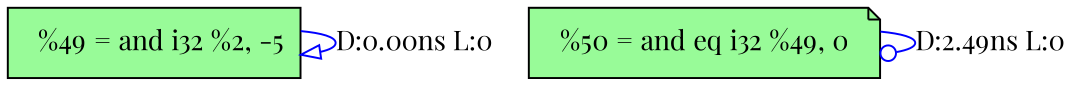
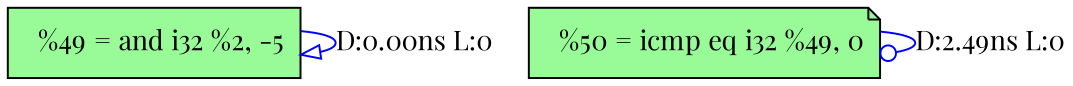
  digraph {
    fontname="Playfair Display"
    node [style=filled fillcolor=palegreen fontname="Playfair Display"]
    edge [color=blue fontname="Playfair Display"]
    n1 [label="  %49 = and i32 %2, -5" shape=box]
-   n2 [label="%50 = and eq i32 %49, 0" shape=note]
+   n2 [label="  %50 = icmp eq i32 %49, 0" shape=note]
    n1 -> n1 [label="D:0.00ns L:0" arrowhead=onormal]
    n2 -> n2 [label="D:2.49ns L:0" arrowhead=odot]
  }
